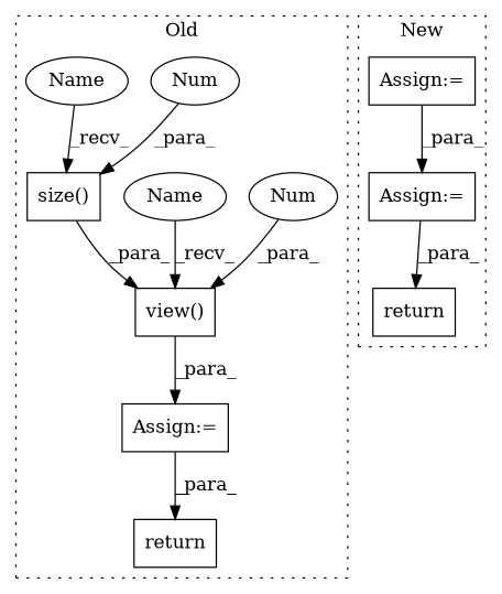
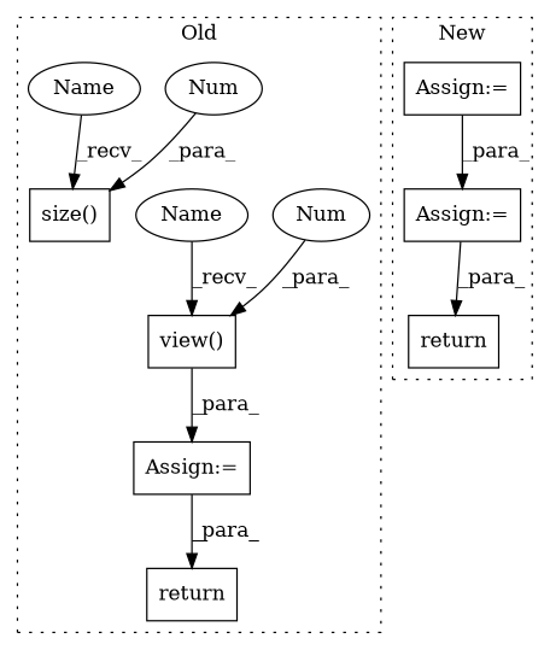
  digraph {
    node [a=68 l=3 shape=box]
    n1 [a=75 l="7,1" label="view()" s="7080,7100"]
    n2 [a=76 l=2 label=Num s=7098 shape=ellipse]
    n3 [label="Assign:=" s=7111]
    n4 [a=75 l="7,1" label="size()" s="7087,7095"]
    n5 [a=76 l=1 label=Num s=7094 shape=ellipse]
    n6 [a=93 l=7 label=return s=7134]
    n7 [a=87 l=1 label=Name s=7080 shape=ellipse]
    n8 [a=87 l=1 label=Name s=7087 shape=ellipse]
    n9 [label="Assign:=" s=6174]
    n10 [label="Assign:=" s=6099]
    n11 [a=93 l=7 label=return s=6202]
    subgraph cluster_1 {
      label=Old
      style=dotted
      n1
      n2
      n3
      n4
      n5
      n6
      n7
      n8
    }
    subgraph cluster_2 {
      label=New
      style=dotted
      n9
      n10
      n11
    }
    n1 -> n3 [label=_para_]
    n2 -> n1 [label=_para_]
    n3 -> n6 [label=_para_]
-   n4 -> n1 [label=_para_]
    n5 -> n4 [label=_para_]
    n7 -> n1 [label=_recv_]
    n8 -> n4 [label=_recv_]
    n9 -> n11 [label=_para_]
    n10 -> n9 [label=_para_]
  }
